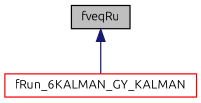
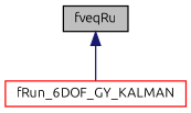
  digraph {
    rankdir=TB
    fontname=Ubuntu
    node [fontname=Ubuntu fontsize=10 shape=record style=filled]
    n1 [color=black fillcolor=grey75 fontcolor=black height=0.2 label=fveqRu width=0.4]
-   n2 [color=red fillcolor=white height=0.2 label=fRun_6KALMAN_GY_KALMAN width=0.4]
+   n2 [color=red fillcolor=white height=0.2 label=fRun_6DOF_GY_KALMAN width=0.4]
    n1 -> n2 [color=midnightblue dir=back fontname=Ubuntu fontsize=10 labelfontname=Helvetica labelfontsize=10 style=solid]
  }
